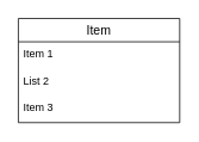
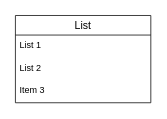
  <mxCell id="0" />
  <mxCell id="1" parent="0" />
- <mxCell id="2" value="Item" style="swimlane;fontStyle=0;childLayout=stackLayout;horizontal=1;startSize=26;horizontalStack=0;resizeParent=1;resizeParentMax=0;resizeLast=0;collapsible=1;marginBottom=0;align=center;fontSize=14;" vertex="1" parent="1"><mxGeometry x="20" y="20" width="180" height="116" as="geometry" /></mxCell>
- <mxCell id="3" value="Item 1" style="text;strokeColor=none;fillColor=none;spacingLeft=4;spacingRight=4;overflow=hidden;rotatable=0;points=[[0,0.5],[1,0.5]];portConstraint=eastwest;fontSize=12;" vertex="1" parent="2"><mxGeometry y="26" width="180" height="30" as="geometry" /></mxCell>
+ <mxCell id="2" value="List" style="swimlane;fontStyle=0;childLayout=stackLayout;horizontal=1;startSize=26;horizontalStack=0;resizeParent=1;resizeParentMax=0;resizeLast=0;collapsible=1;marginBottom=0;align=center;fontSize=14;" vertex="1" parent="1"><mxGeometry x="20" y="20" width="180" height="116" as="geometry" /></mxCell>
+ <mxCell id="3" value="List 1" style="text;strokeColor=none;fillColor=none;spacingLeft=4;spacingRight=4;overflow=hidden;rotatable=0;points=[[0,0.5],[1,0.5]];portConstraint=eastwest;fontSize=12;" vertex="1" parent="2"><mxGeometry y="26" width="180" height="30" as="geometry" /></mxCell>
  <mxCell id="4" value="List 2" style="text;strokeColor=none;fillColor=none;spacingLeft=4;spacingRight=4;overflow=hidden;rotatable=0;points=[[0,0.5],[1,0.5]];portConstraint=eastwest;fontSize=12;" vertex="1" parent="2"><mxGeometry y="56" width="180" height="30" as="geometry" /></mxCell>
  <mxCell id="5" value="Item 3" style="text;strokeColor=none;fillColor=none;spacingLeft=4;spacingRight=4;overflow=hidden;rotatable=0;points=[[0,0.5],[1,0.5]];portConstraint=eastwest;fontSize=12;" vertex="1" parent="2"><mxGeometry y="86" width="180" height="30" as="geometry" /></mxCell>
